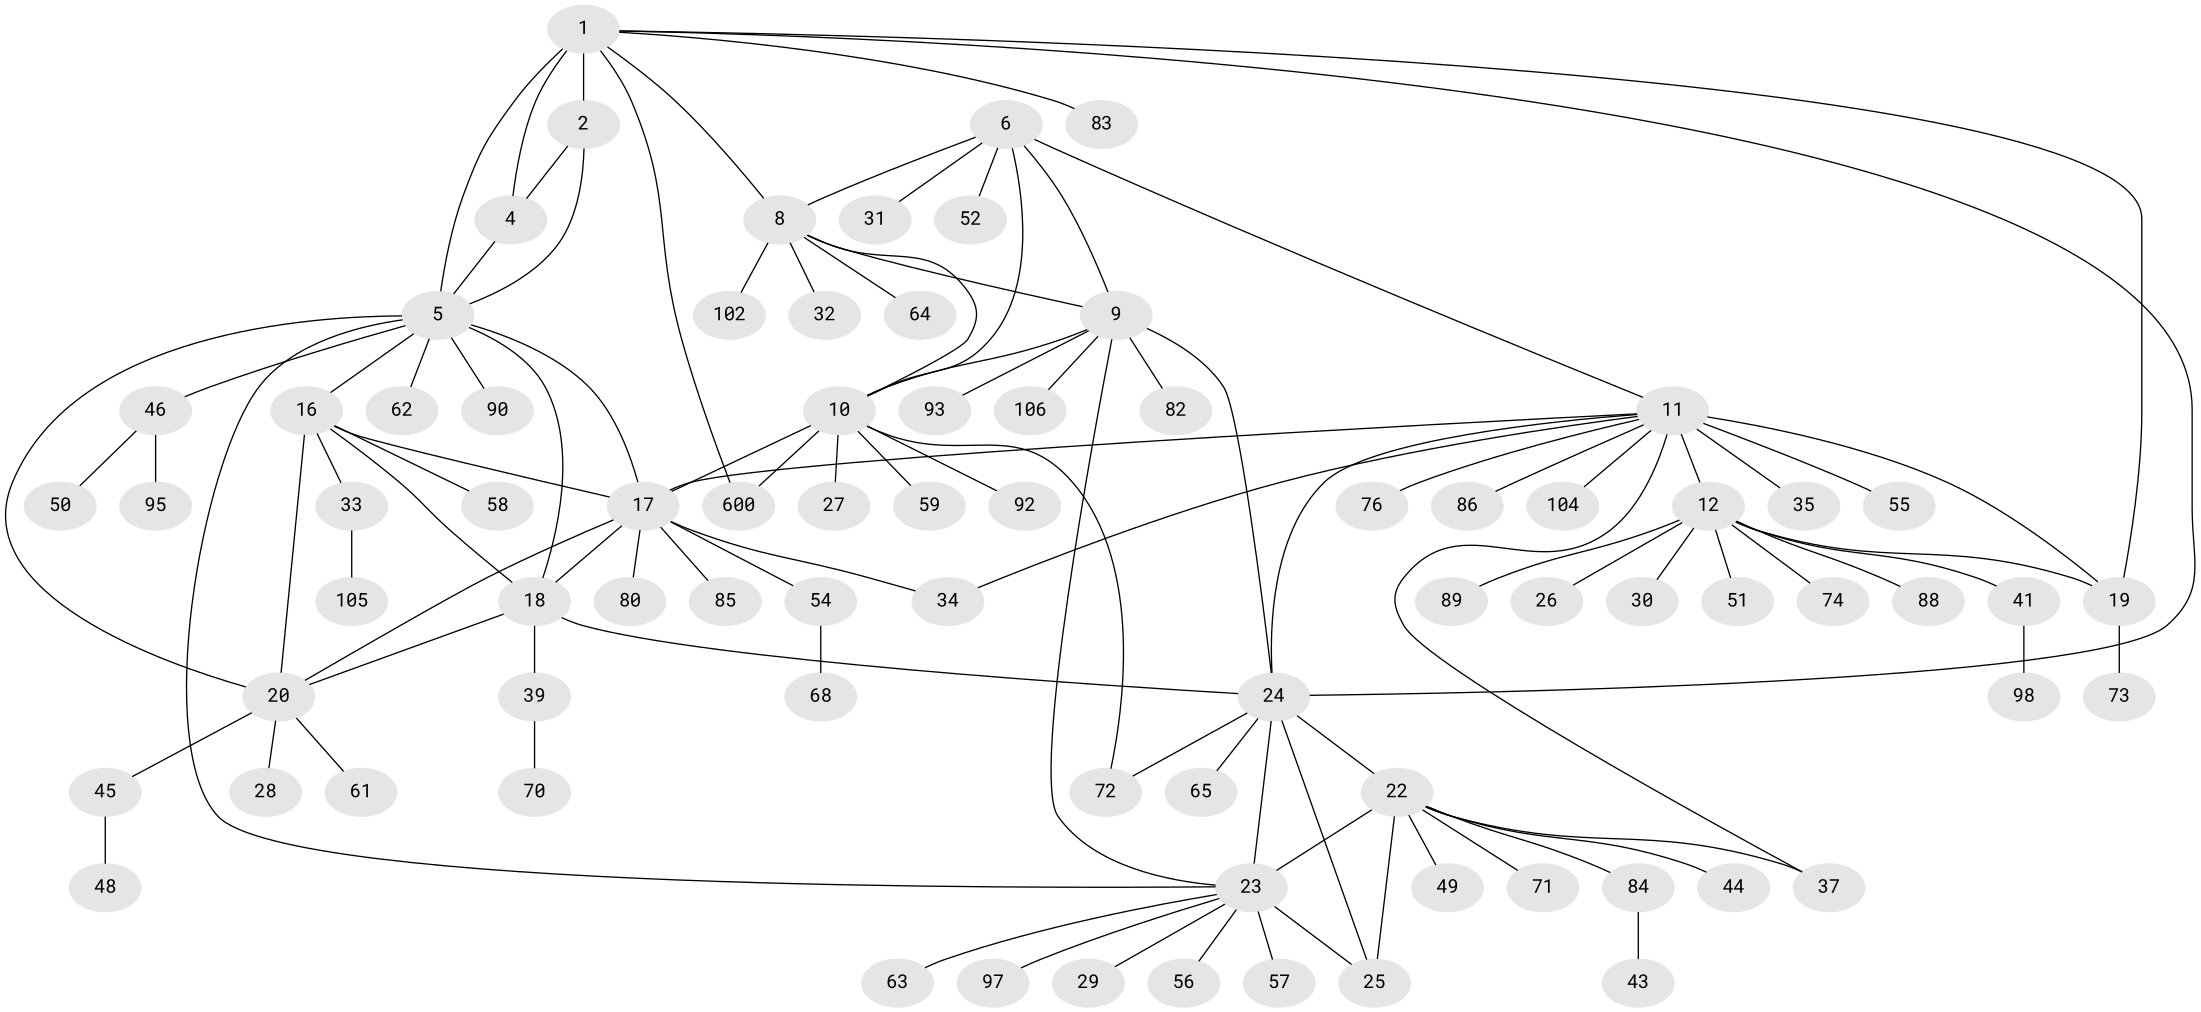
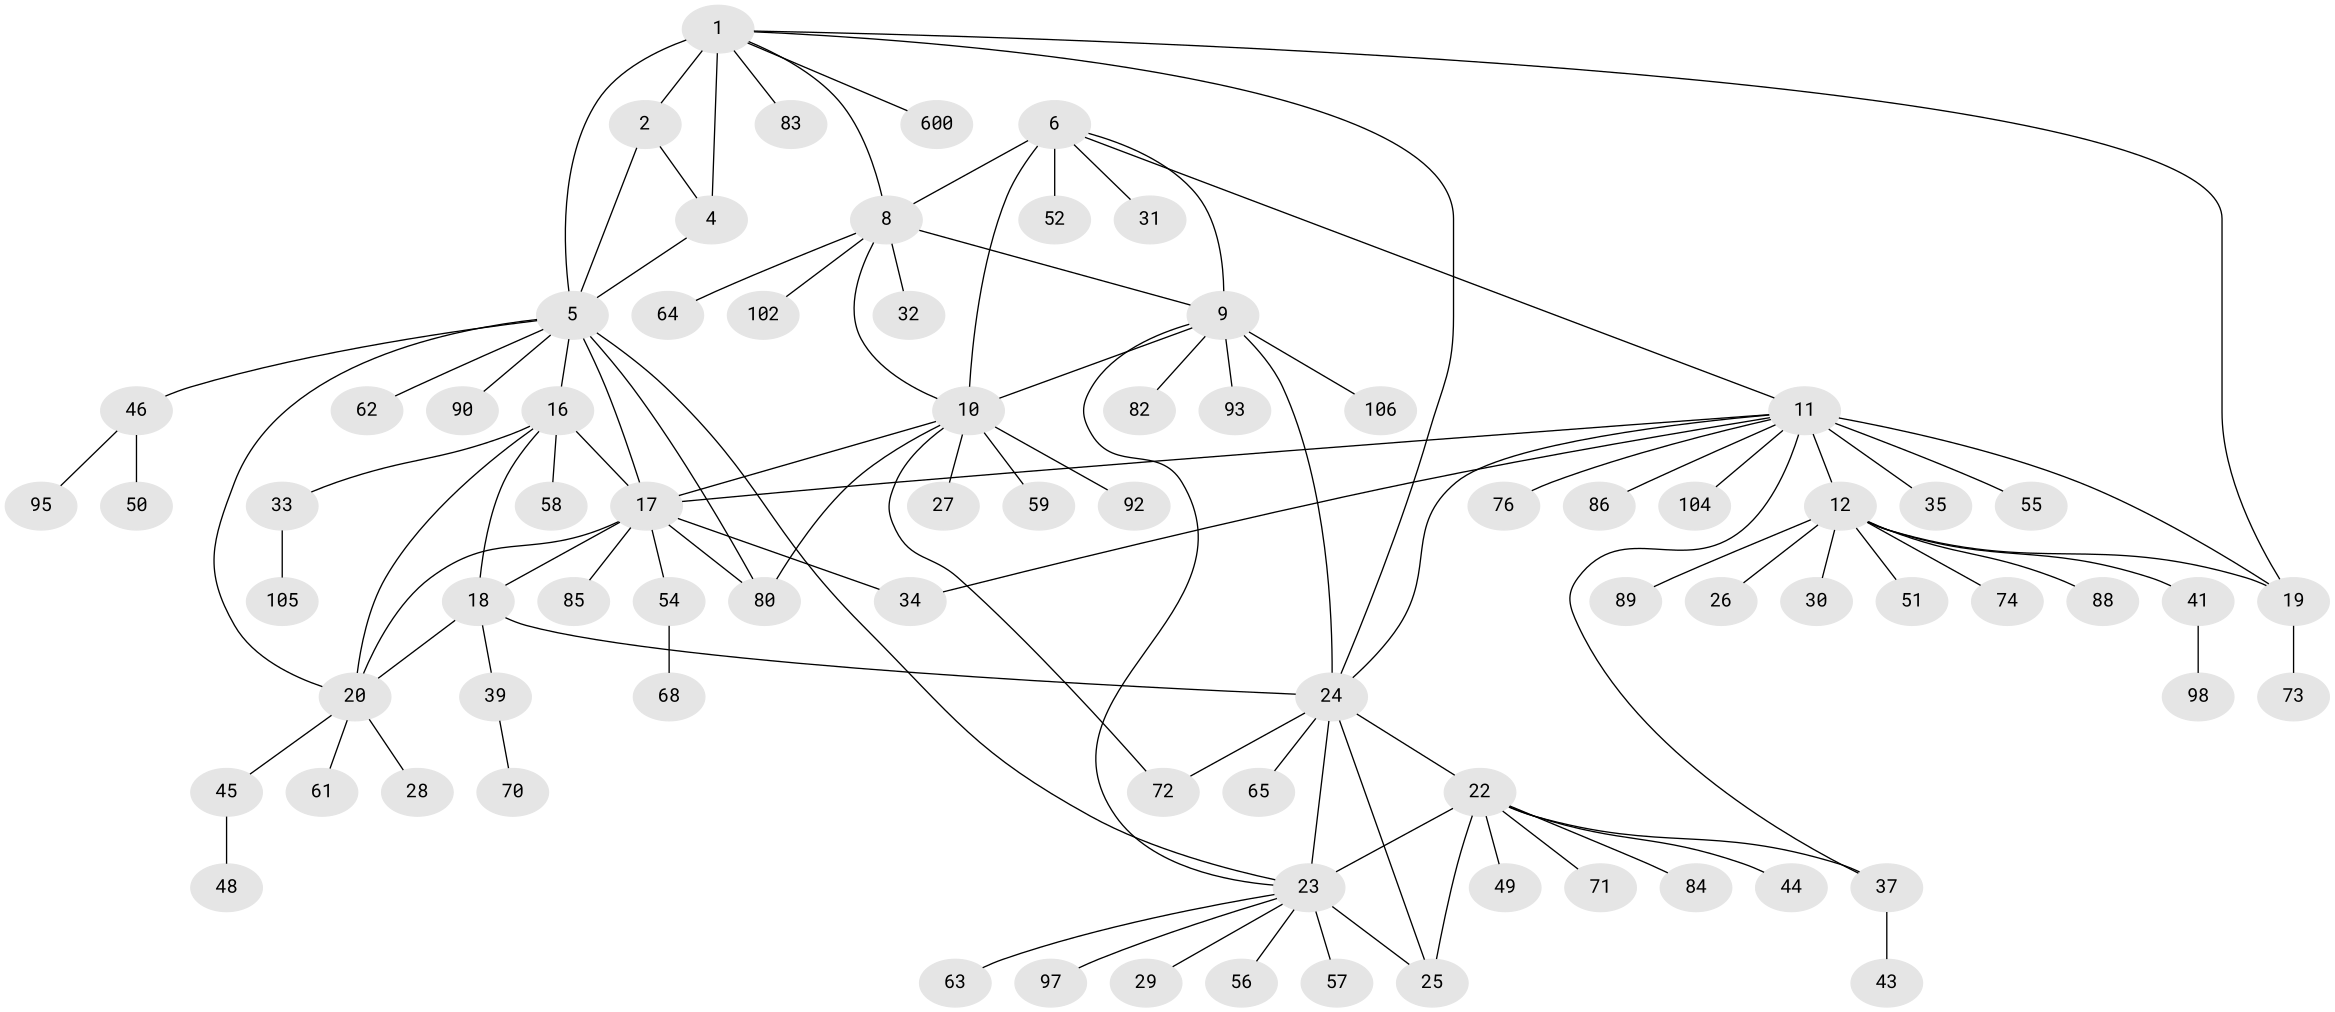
  graph {
    fontname="Roboto Mono"
    node [color=gray90 fontname="Roboto Mono" style=filled]
    edge [fontname="Roboto Mono"]
    1 [super="+3"]
    2
    4
    5 [super="+19"]
    8 [super="+38"]
    n6 [label=19 super="+79"]
    n7 [label=24 super="+91"]
    83
    n9 [label=600]
    16 [super="+40"]
    17 [super="+47"]
    18
    20 [super="+42"]
    23 [super="+24"]
    46
    62 [super="+101"]
    90
    9 [super="+77"]
    10 [super="+87"]
    32
    64 [super="+69"]
    102
    73
    72 [super="+103"]
    22 [super="+60"]
    25 [super="+75"]
    65
    33 [super="+36"]
    58
    34
    54
    80
    85
    39 [super="+67"]
    28
    45
    61 [super="+66"]
    29
    56
    57
    63
    97
    50
    95
    6 [super="+7"]
    11 [super="+15"]
    31
    52
    82 [super="+96"]
    93
    106
    27 [super="+99"]
    59 [super="+81"]
    92 [super="+94"]
    12 [super="+14"]
    35
    37
    55
    76
    86
    104
    26
    30
    41
    51
    74
    88
    89
    43
    98
    105
    68
    70
    48
    44
    49
    71
    84
    1 -- 2 [weight=2]
    1 -- 4 [weight=2]
    1 -- 5 [weight=2]
    1 -- 8
    1 -- n6
    1 -- n7
    1 -- 83
    1 -- n9
    2 -- 4
    2 -- 5
    4 -- 5
    5 -- 16
    5 -- 17
-   5 -- 18
+   5 -- 80
    5 -- 20
    5 -- 23
    5 -- 46
    5 -- 62
    5 -- 90
    8 -- 9
    8 -- 10
    8 -- 32
    8 -- 64
    8 -- 102
    n6 -- 73
    n7 -- 23 [weight=2]
    n7 -- 72
    n7 -- 22
    n7 -- 25
    n7 -- 65
    16 -- 17
    16 -- 18
    16 -- 20
    16 -- 33
    16 -- 58
    17 -- 18
    17 -- 20
    17 -- 34
    17 -- 54
    17 -- 80
    17 -- 85
    18 -- n7
    18 -- 20
    18 -- 39
    20 -- 28
    20 -- 45
    20 -- 61
    23 -- 25 [weight=2]
    23 -- 29
    23 -- 56
    23 -- 57
    23 -- 63
    23 -- 97
    46 -- 50
    46 -- 95
    9 -- n7
    9 -- 23
    9 -- 10
    9 -- 82
    9 -- 93
    9 -- 106
-   10 -- n9
+   10 -- 80
    10 -- 17
    10 -- 72
    10 -- 27
    10 -- 59
    10 -- 92
    22 -- 23 [weight=2]
    22 -- 25
    22 -- 37
    22 -- 44
    22 -- 49
    22 -- 71
    22 -- 84
    33 -- 105
    54 -- 68
    39 -- 70
    45 -- 48
    6 -- 8 [weight=2]
    6 -- 9 [weight=2]
    6 -- 10 [weight=2]
    6 -- 11
    6 -- 31
    6 -- 52
    11 -- n6 [weight=2]
    11 -- n7
    11 -- 17
    11 -- 34
    11 -- 12 [weight=4]
    11 -- 35
    11 -- 37
    11 -- 55
    11 -- 76
    11 -- 86
    11 -- 104
    12 -- n6 [weight=2]
    12 -- 26
    12 -- 30
    12 -- 41
    12 -- 51
    12 -- 74
    12 -- 88
    12 -- 89
-   84 -- 43
+   37 -- 43
    41 -- 98
  }
